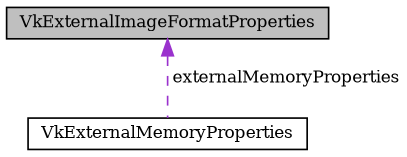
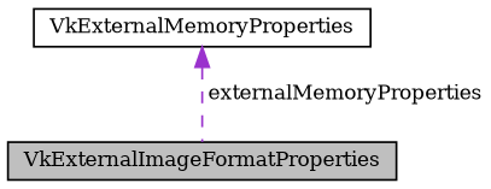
  digraph {
    fontname="DejaVu Serif"
    node [color=black fontname="DejaVu Serif" fontsize=10 shape=record style=filled]
    n1 [fillcolor=grey75 fontcolor=black height=0.2 label=VkExternalImageFormatProperties width=0.4]
    n2 [fillcolor=white height=0.2 label=VkExternalMemoryProperties width=0.4]
-   n1 -> n2 [color=darkorchid3 dir=back fontname="DejaVu Serif" fontsize=10 label=" externalMemoryProperties" labelfontname=Helvetica labelfontsize=10 style=dashed]
+   n2 -> n1 [color=darkorchid3 dir=back fontname="DejaVu Serif" fontsize=10 label=" externalMemoryProperties" labelfontname=Helvetica labelfontsize=10 style=dashed]
  }
